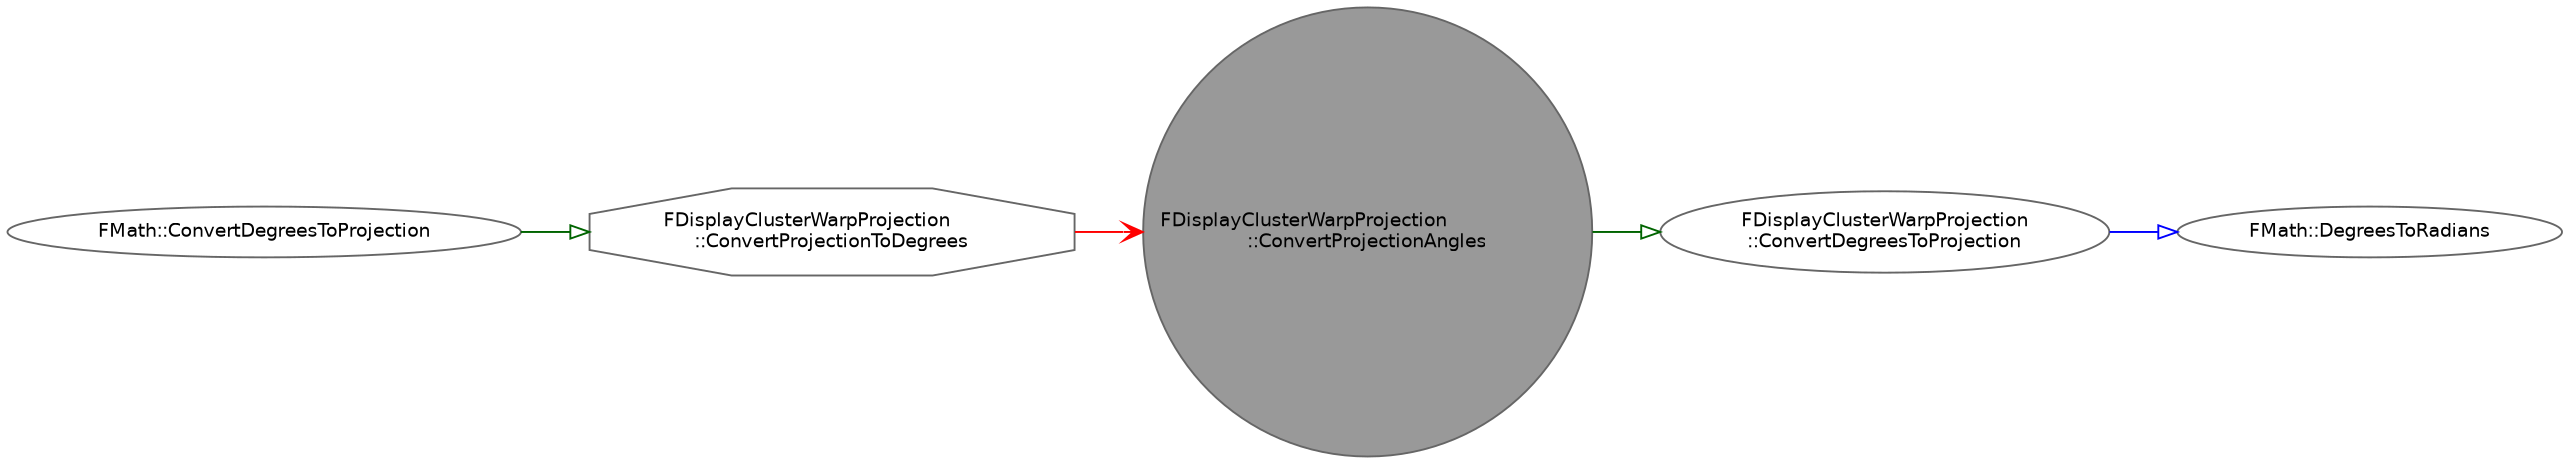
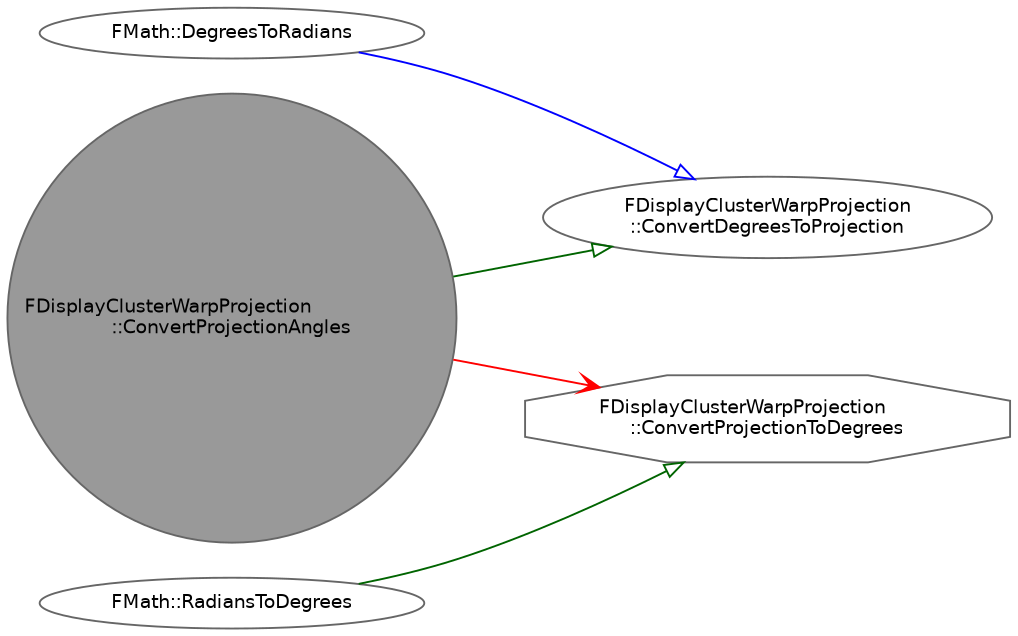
  digraph {
    rankdir=LR
    node [color=grey40 fillcolor=white fontname=Helvetica fontsize=10 shape=ellipse style=filled]
    edge [arrowhead=onormal color=darkgreen fontname=Helvetica fontsize=10 labelfontname=Helvetica labelfontsize=10 style=solid]
    n1 [color=gray40 fillcolor=grey60 fontcolor=black height=0.2 label="FDisplayClusterWarpProjection\l::ConvertProjectionAngles" shape=circle width=0.4]
    n2 [height=0.2 label="FDisplayClusterWarpProjection\l::ConvertDegreesToProjection" width=0.4]
    n3 [height=0.2 label="FDisplayClusterWarpProjection\l::ConvertProjectionToDegrees" shape=octagon width=0.4]
    n4 [height=0.2 label="FMath::DegreesToRadians" width=0.4]
-   n5 [height=0.2 label="FMath::ConvertDegreesToProjection" width=0.4]
+   n5 [height=0.2 label="FMath::RadiansToDegrees" width=0.4]
    n1 -> n2
-   n3 -> n1 [arrowhead=vee color=red]
-   n2 -> n4 [color=blue]
+   n1 -> n3 [arrowhead=vee color=red]
+   n4 -> n2 [color=blue]
    n5 -> n3
  }
